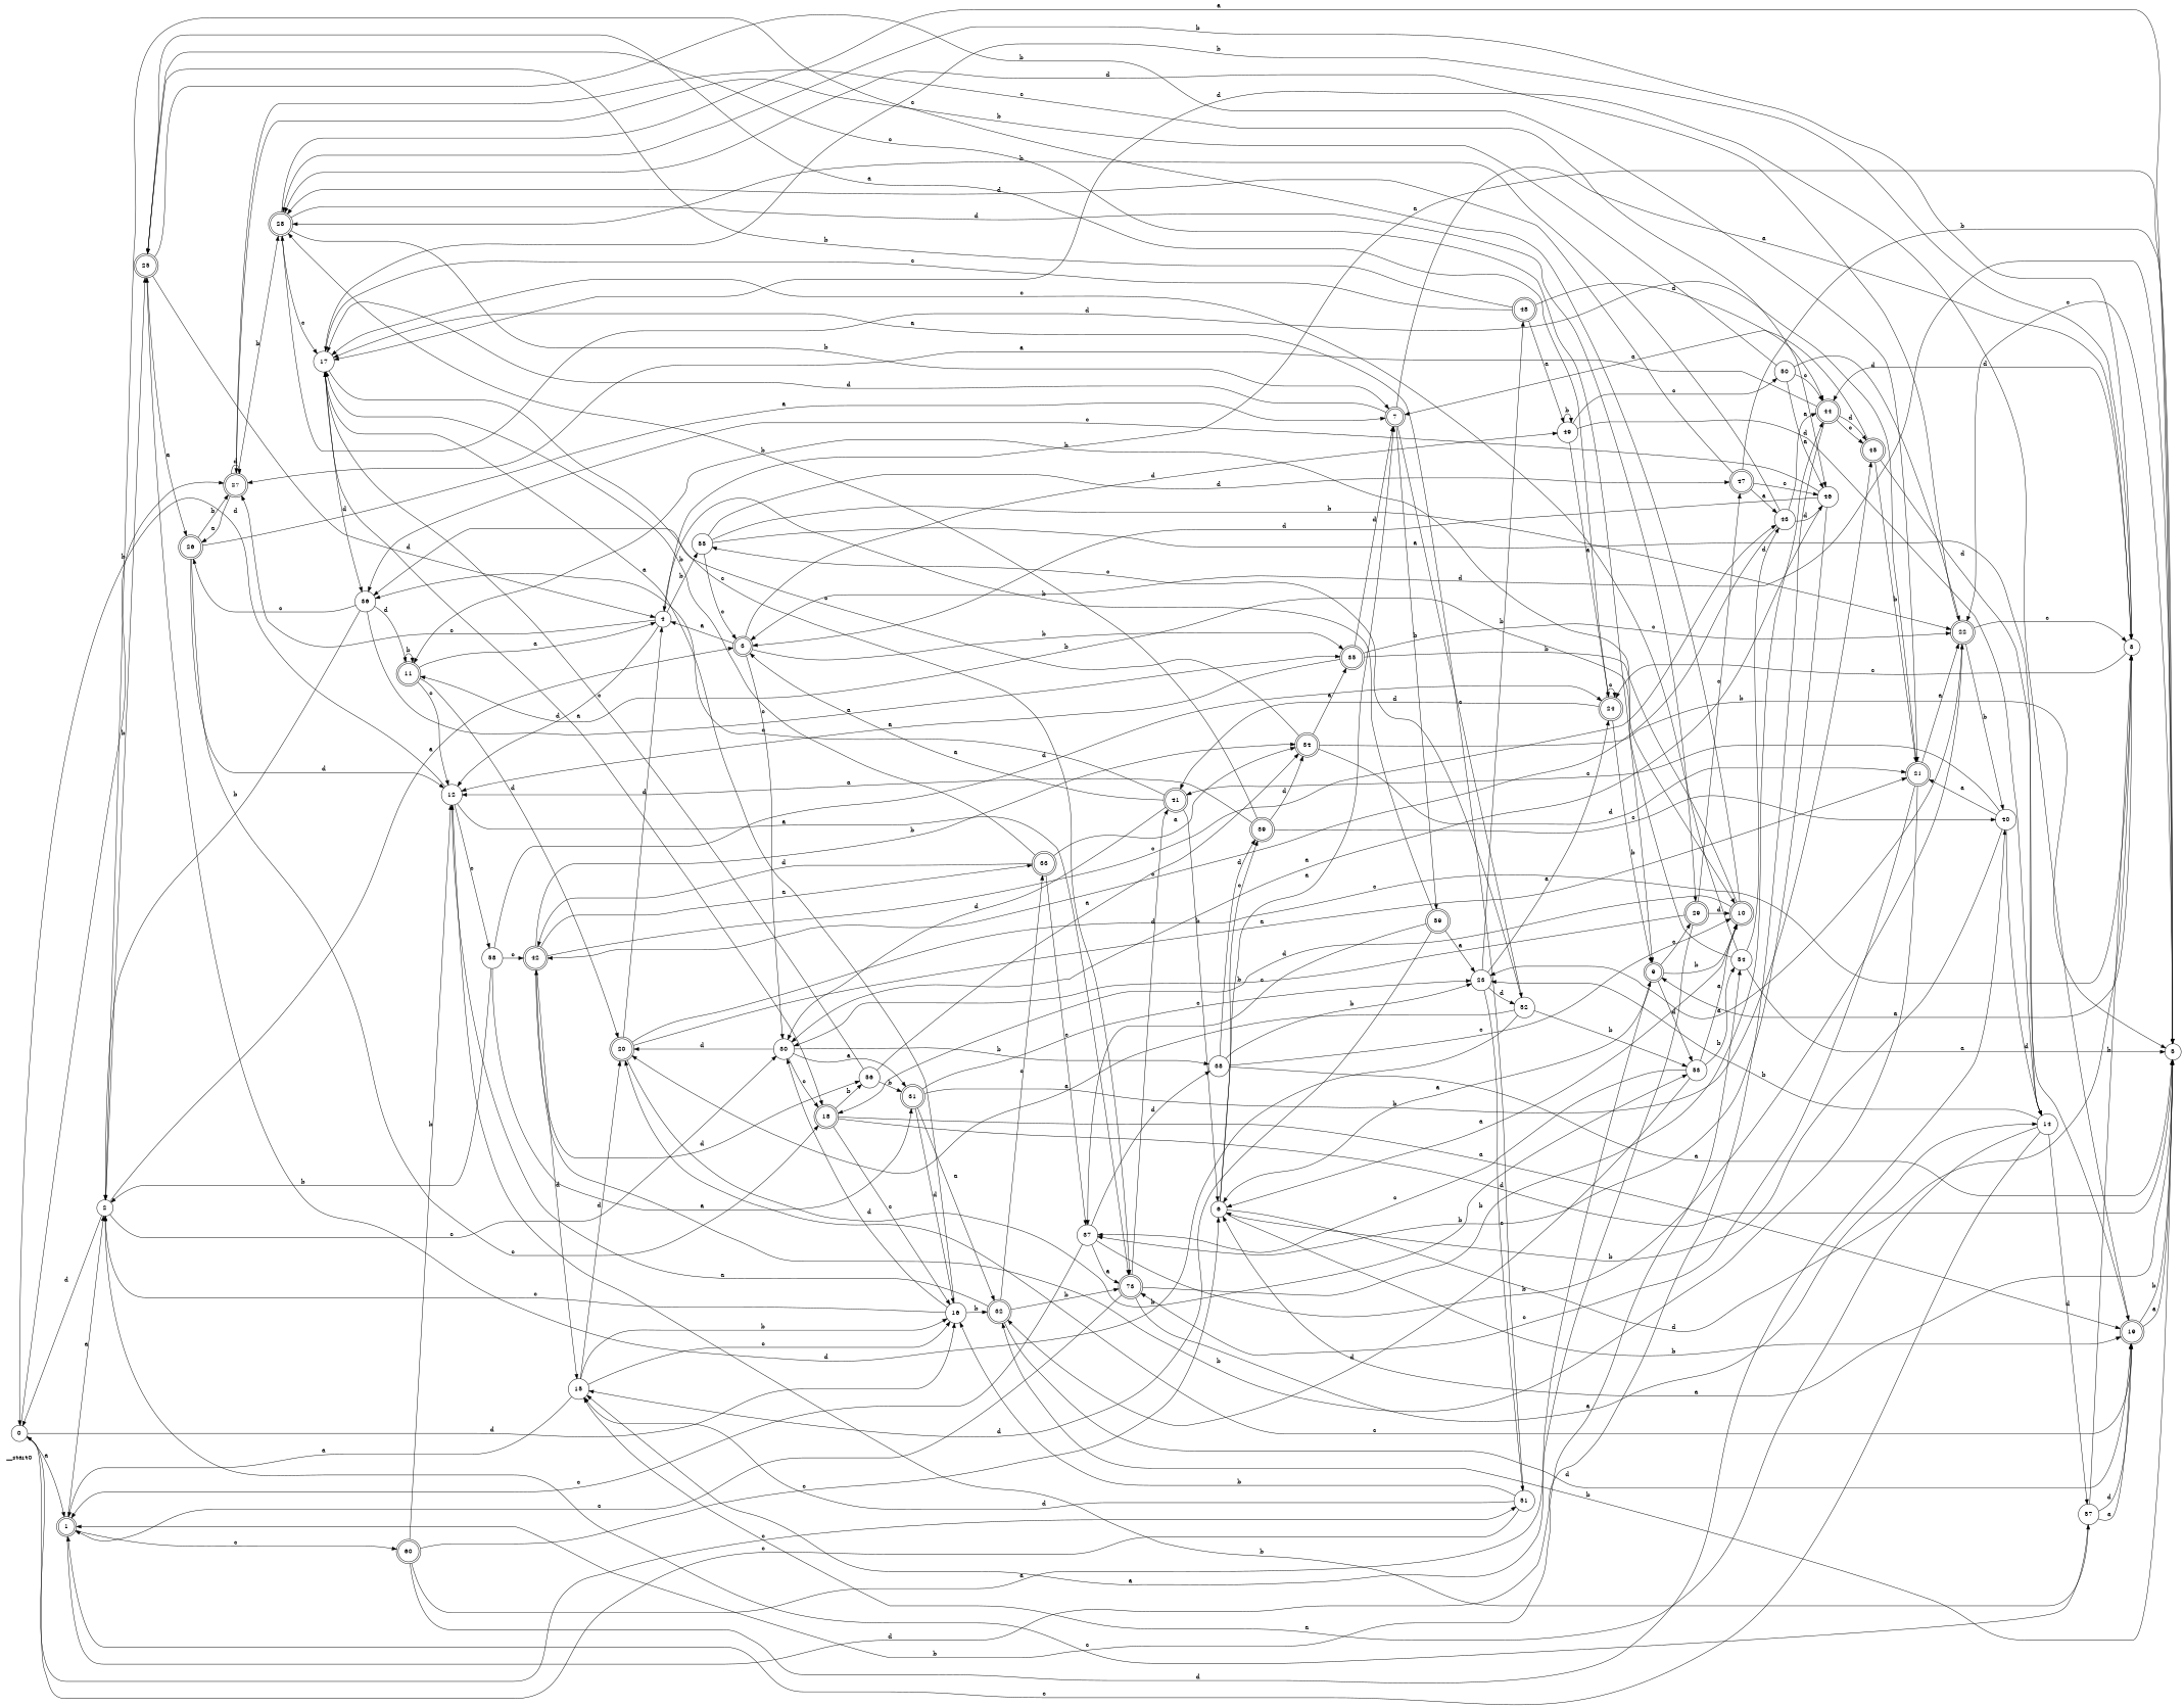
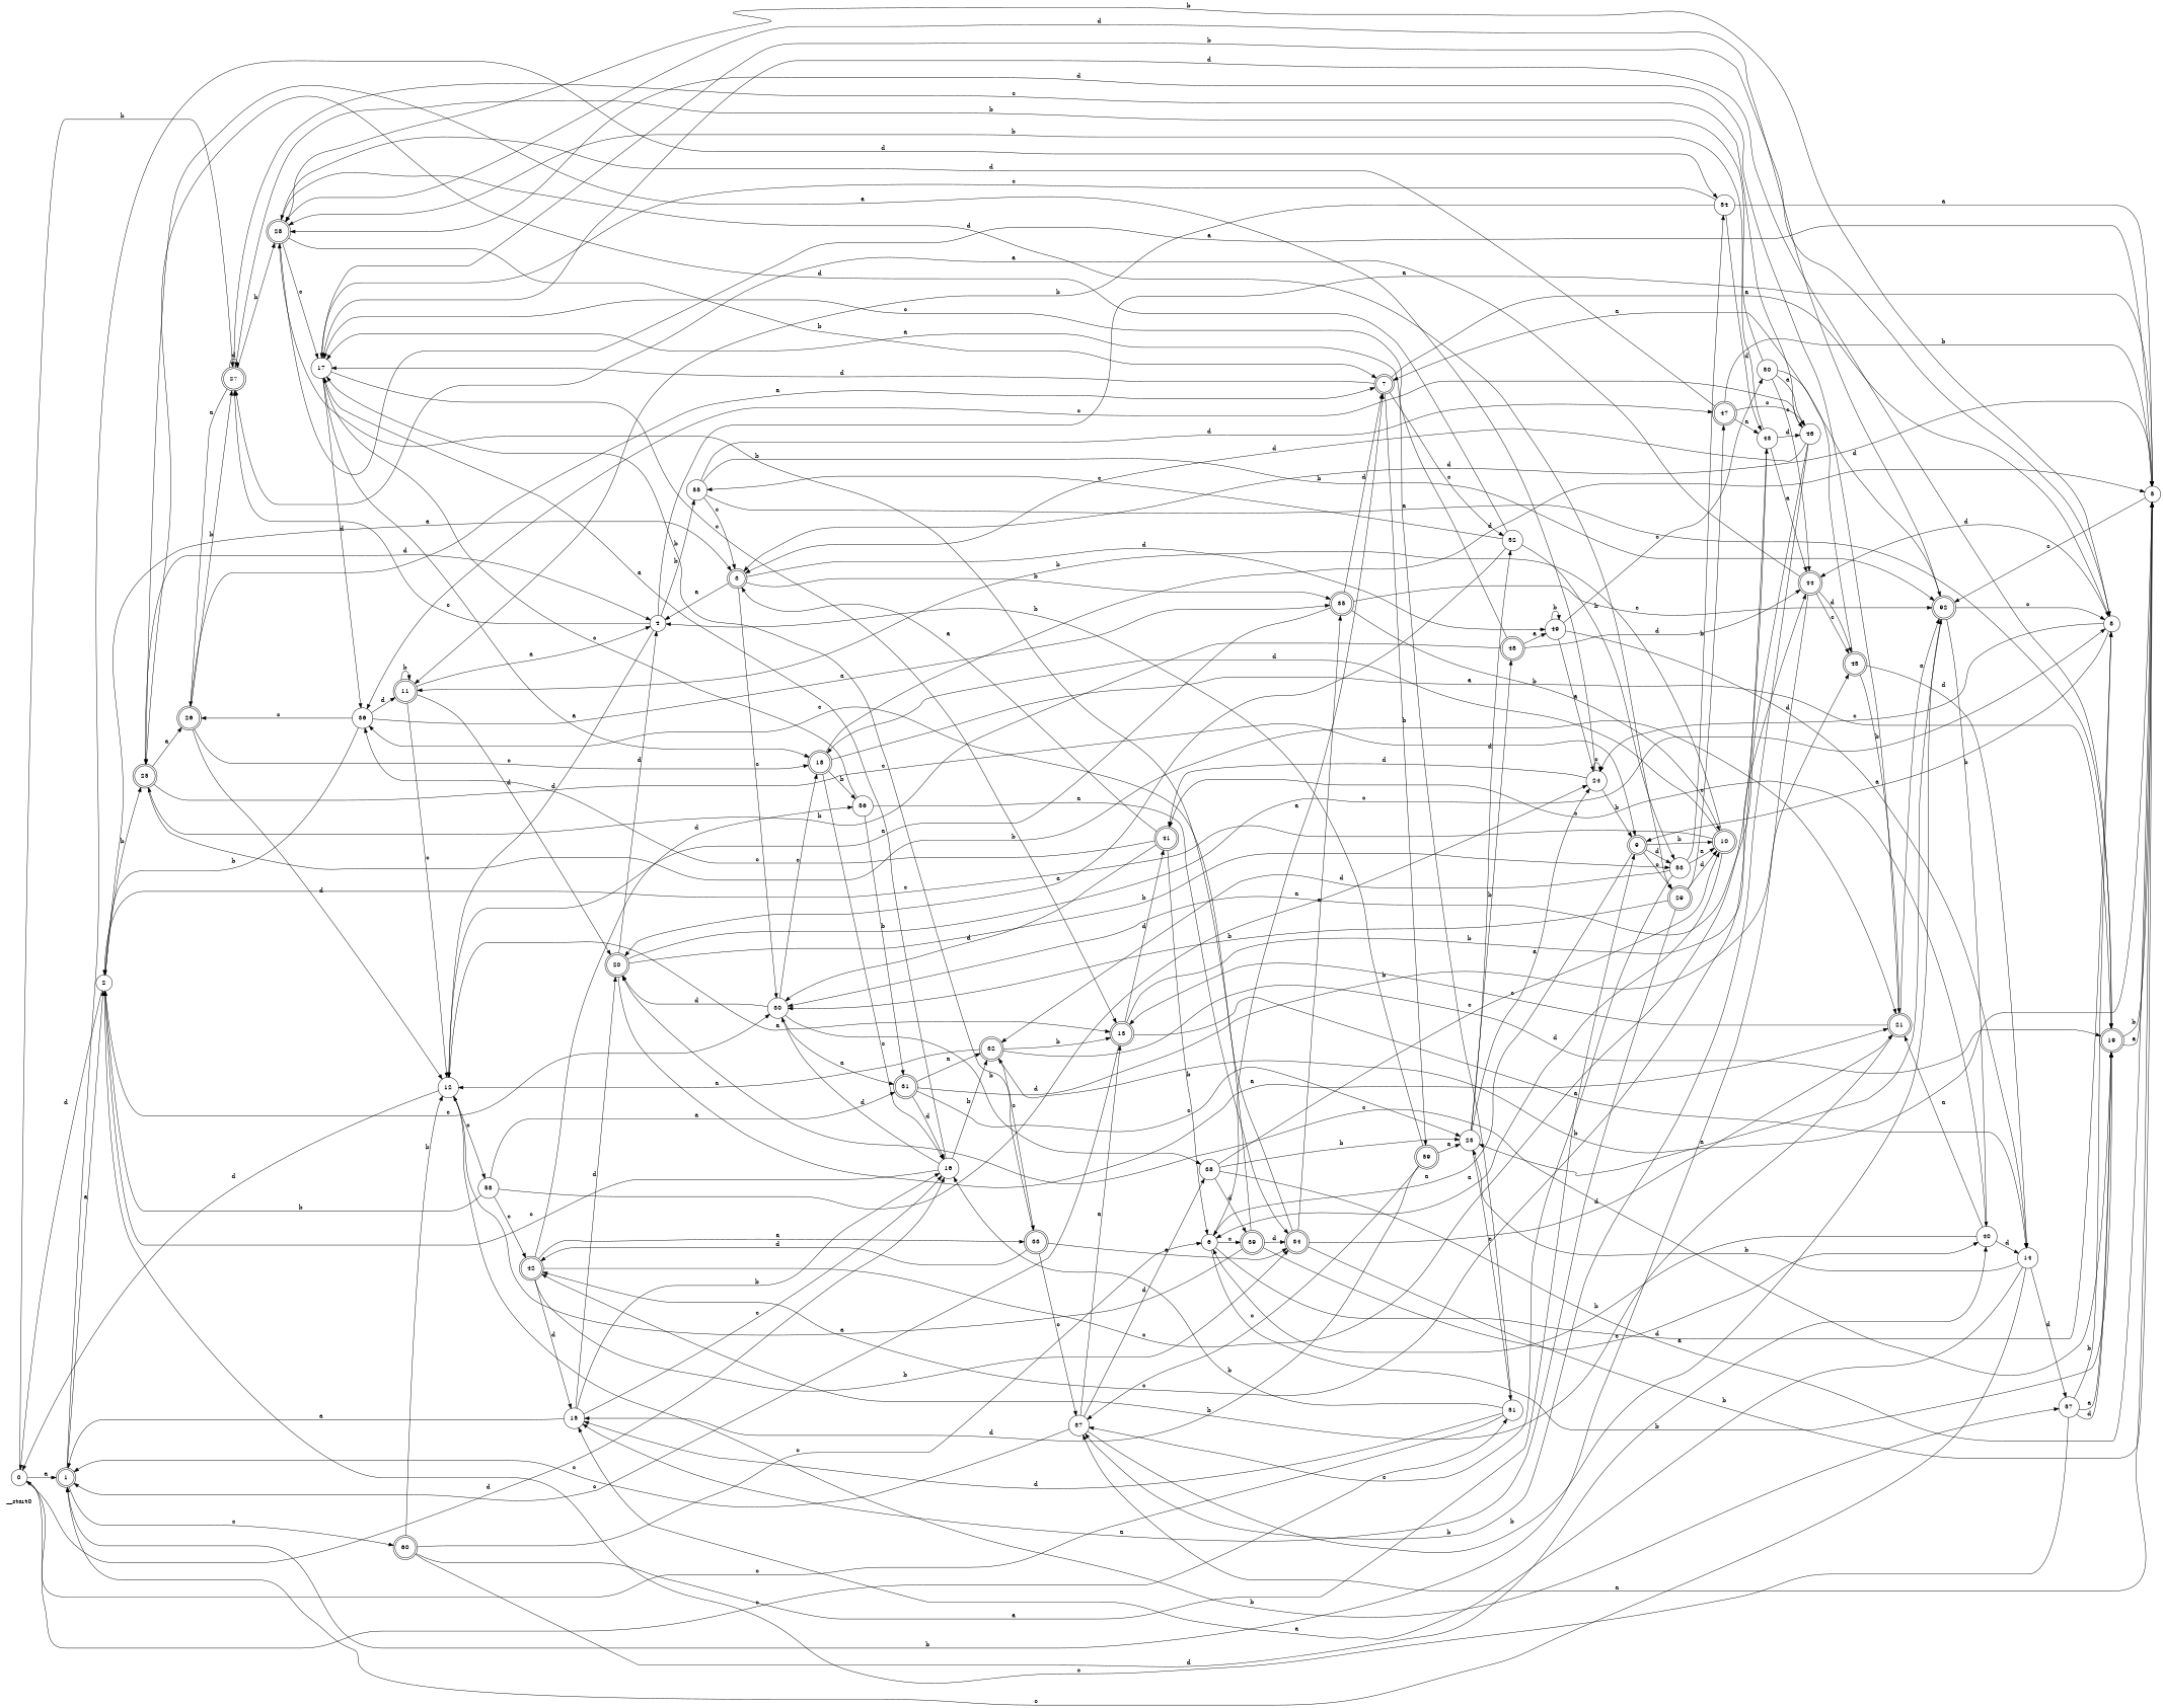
  digraph {
    fontname="DejaVu Serif"
    rankdir=LR
    node [fontname="DejaVu Serif" shape=doublecircle color=black fillcolor=white style="rounded,filled"]
    edge [fontname="DejaVu Serif"]
    __start0 [shape=none color="" fillcolor="" style=""]
    n2 [label=0 shape=circle style=filled]
    n3 [label=1]
    n4 [label=16 shape=circle style=filled]
    n5 [label=27]
    n6 [label=51 shape=circle style=filled]
    n7 [label=2 shape=circle style=filled]
    n8 [label=54 shape=circle style=filled]
    n9 [label=60]
    n10 [label=30 shape=circle style=filled]
    n11 [label=32]
    n12 [label=17 shape=circle style=filled]
    n13 [label=28]
    n14 [label=26]
    n15 [label=46 shape=circle style=filled]
    n16 [label=15 shape=circle style=filled]
    n17 [label=3]
    n18 [label=25]
    n19 [label=36 shape=circle style=filled]
    n20 [label=35]
    n21 [label=11]
    n22 [label=5 shape=circle style=filled]
    n23 [label=43 shape=circle style=filled]
    n24 [label=12 shape=circle style=filled]
    n25 [label=6 shape=circle style=filled]
    n26 [label=9]
    n27 [label=40 shape=circle style=filled]
    n28 [label=4 shape=circle style=filled]
    n29 [label=49 shape=circle style=filled]
    n30 [label=21]
    n31 [label=18]
    n32 [label=20]
    n33 [label=31]
    n34 [label=38 shape=circle style=filled]
    n35 [label=55 shape=circle style=filled]
-   n36 [label=22]
+   n36 [label=92]
    n37 [label=7]
    n38 [label=10]
-   n39 [label=24]
+   n39 [label=24 shape=circle]
    n40 [label=14 shape=circle style=filled]
    n41 [label=50 shape=circle style=filled]
-   n42 [label=73]
+   n42 [label=13]
    n43 [label=57 shape=circle style=filled]
    n44 [label=58 shape=circle style=filled]
    n45 [label=19]
    n46 [label=47]
    n47 [label=8 shape=circle style=filled]
    n48 [label=39]
    n49 [label=23 shape=circle style=filled]
    n50 [label=33]
    n51 [label=52 shape=circle style=filled]
    n52 [label=59]
    n53 [label=44]
    n54 [label=34]
    n55 [label=53 shape=circle style=filled]
    n56 [label=37 shape=circle style=filled]
    n57 [label=29]
    n58 [label=41]
    n59 [label=45]
    n60 [label=56 shape=circle style=filled]
    n61 [label=42]
    n62 [label=48]
    n2 -> n3 [label=a]
    n2 -> n4 [label=d]
    n2 -> n5 [label=b]
    n2 -> n6 [label=c]
    n3 -> n7 [label=a]
    n3 -> n8 [label=d]
    n3 -> n9 [label=c]
    n4 -> n7 [label=c]
    n4 -> n10 [label=d]
    n4 -> n11 [label=b]
    n4 -> n12 [label=a]
    n5 -> n5 [label=d]
    n5 -> n13 [label=b]
    n5 -> n14 [label=a]
    n5 -> n15 [label=c]
    n6 -> n2 [label=c]
    n6 -> n4 [label=b]
    n6 -> n12 [label=a]
    n6 -> n16 [label=d]
    n7 -> n2 [label=d]
    n7 -> n10 [label=c]
    n7 -> n17 [label=a]
    n7 -> n18 [label=b]
    n8 -> n12 [label=c]
    n8 -> n21 [label=b]
    n8 -> n22 [label=a]
    n8 -> n23 [label=d]
    n9 -> n24 [label=b]
    n9 -> n25 [label=c]
    n9 -> n26 [label=a]
    n9 -> n27 [label=d]
    n10 -> n31 [label=c]
    n10 -> n32 [label=d]
    n10 -> n33 [label=a]
    n10 -> n34 [label=b]
    n11 -> n24 [label=a]
    n11 -> n42 [label=b]
    n11 -> n45 [label=d]
    n11 -> n50 [label=c]
    n12 -> n19 [label=d]
    n12 -> n31 [label=a]
    n12 -> n42 [label=c]
    n12 -> n47 [label=b]
    n13 -> n12 [label=c]
    n13 -> n22 [label=a]
    n13 -> n37 [label=b]
    n13 -> n57 [label=d]
    n14 -> n5 [label=b]
    n14 -> n24 [label=d]
    n14 -> n31 [label=c]
    n14 -> n37 [label=a]
    n15 -> n10 [label=a]
    n15 -> n17 [label=d]
    n15 -> n19 [label=c]
    n15 -> n56 [label=b]
    n16 -> n3 [label=a]
    n16 -> n4 [label=b]
    n16 -> n4 [label=c]
    n16 -> n32 [label=d]
    n17 -> n10 [label=c]
    n17 -> n20 [label=b]
    n17 -> n28 [label=a]
    n17 -> n29 [label=d]
    n18 -> n14 [label=a]
    n18 -> n26 [label=c]
    n18 -> n28 [label=d]
    n18 -> n30 [label=b]
    n19 -> n7 [label=b]
    n19 -> n14 [label=c]
    n19 -> n20 [label=a]
    n19 -> n21 [label=d]
    n20 -> n24 [label=a]
    n20 -> n36 [label=c]
    n20 -> n37 [label=d]
    n20 -> n38 [label=b]
    n21 -> n21 [label=b]
    n21 -> n24 [label=c]
    n21 -> n28 [label=a]
    n21 -> n32 [label=d]
    n22 -> n11 [label=b]
    n22 -> n17 [label=d]
-   n22 -> n25 [label=a]
+   n22 -> n56 [label=a]
    n22 -> n36 [label=c]
    n23 -> n13 [label=b]
    n23 -> n15 [label=d]
    n23 -> n53 [label=a]
    n23 -> n61 [label=c]
    n24 -> n2 [label=d]
    n24 -> n42 [label=a]
    n24 -> n43 [label=b]
    n24 -> n44 [label=c]
    n25 -> n37 [label=a]
    n25 -> n45 [label=b]
    n25 -> n47 [label=d]
    n25 -> n48 [label=c]
    n26 -> n25 [label=a]
    n26 -> n38 [label=b]
    n26 -> n55 [label=d]
    n26 -> n57 [label=c]
    n27 -> n25 [label=b]
    n27 -> n30 [label=a]
    n27 -> n40 [label=d]
    n27 -> n58 [label=c]
    n28 -> n5 [label=c]
    n28 -> n22 [label=a]
    n28 -> n24 [label=d]
    n28 -> n35 [label=b]
    n29 -> n29 [label=b]
    n29 -> n39 [label=a]
    n29 -> n40 [label=d]
    n29 -> n41 [label=c]
    n30 -> n13 [label=d]
    n30 -> n36 [label=a]
    n30 -> n42 [label=c]
    n30 -> n61 [label=b]
    n31 -> n4 [label=c]
    n31 -> n22 [label=d]
    n31 -> n45 [label=a]
    n31 -> n60 [label=b]
    n32 -> n28 [label=d]
    n32 -> n30 [label=a]
    n32 -> n47 [label=c]
    n32 -> n55 [label=b]
    n33 -> n4 [label=d]
    n33 -> n11 [label=a]
    n33 -> n49 [label=c]
    n33 -> n59 [label=b]
    n34 -> n22 [label=a]
    n34 -> n38 [label=c]
    n34 -> n48 [label=d]
    n34 -> n49 [label=b]
    n35 -> n17 [label=c]
    n35 -> n36 [label=b]
    n35 -> n45 [label=a]
    n35 -> n46 [label=d]
    n36 -> n13 [label=d]
    n36 -> n27 [label=b]
    n36 -> n47 [label=c]
    n36 -> n49 [label=a]
    n37 -> n12 [label=d]
    n37 -> n47 [label=a]
    n37 -> n51 [label=c]
    n37 -> n52 [label=b]
    n38 -> n7 [label=c]
    n38 -> n21 [label=b]
    n38 -> n25 [label=a]
    n38 -> n31 [label=d]
    n39 -> n18 [label=a]
    n39 -> n26 [label=b]
    n39 -> n39 [label=c]
    n39 -> n58 [label=d]
    n40 -> n3 [label=c]
    n40 -> n16 [label=a]
    n40 -> n43 [label=d]
    n40 -> n49 [label=b]
    n41 -> n5 [label=b]
    n41 -> n15 [label=a]
    n41 -> n36 [label=d]
    n41 -> n53 [label=c]
    n42 -> n3 [label=c]
    n42 -> n40 [label=a]
    n42 -> n53 [label=b]
    n42 -> n58 [label=d]
    n43 -> n7 [label=c]
    n43 -> n45 [label=a]
    n43 -> n45 [label=d]
    n43 -> n47 [label=b]
    n44 -> n7 [label=b]
    n44 -> n33 [label=a]
    n44 -> n39 [label=d]
    n44 -> n61 [label=c]
    n45 -> n12 [label=d]
    n45 -> n22 [label=a]
    n45 -> n22 [label=b]
    n45 -> n32 [label=c]
    n46 -> n13 [label=d]
    n46 -> n15 [label=c]
    n46 -> n22 [label=b]
    n46 -> n23 [label=a]
    n47 -> n13 [label=b]
    n47 -> n26 [label=a]
    n47 -> n39 [label=c]
    n47 -> n53 [label=d]
    n48 -> n13 [label=b]
    n48 -> n24 [label=a]
    n48 -> n27 [label=c]
    n48 -> n54 [label=d]
    n49 -> n6 [label=c]
    n49 -> n39 [label=a]
    n49 -> n51 [label=d]
    n49 -> n62 [label=b]
    n50 -> n12 [label=b]
    n50 -> n54 [label=a]
    n50 -> n56 [label=c]
    n50 -> n61 [label=d]
    n51 -> n18 [label=d]
    n51 -> n32 [label=a]
    n51 -> n35 [label=c]
    n51 -> n55 [label=b]
    n52 -> n16 [label=d]
    n52 -> n28 [label=b]
    n52 -> n49 [label=a]
    n52 -> n56 [label=c]
    n53 -> n3 [label=b]
    n53 -> n5 [label=a]
    n53 -> n59 [label=c]
    n53 -> n59 [label=d]
    n54 -> n19 [label=c]
    n54 -> n20 [label=a]
    n54 -> n22 [label=b]
    n54 -> n30 [label=d]
    n55 -> n8 [label=b]
    n55 -> n11 [label=d]
    n55 -> n38 [label=a]
    n55 -> n56 [label=c]
    n56 -> n3 [label=c]
    n56 -> n34 [label=d]
    n56 -> n36 [label=b]
    n56 -> n42 [label=a]
    n57 -> n10 [label=b]
    n57 -> n16 [label=a]
    n57 -> n38 [label=d]
    n57 -> n46 [label=c]
    n58 -> n10 [label=d]
    n58 -> n17 [label=a]
    n58 -> n19 [label=c]
    n58 -> n25 [label=b]
    n59 -> n30 [label=b]
    n59 -> n37 [label=a]
    n59 -> n40 [label=d]
    n60 -> n12 [label=c]
    n60 -> n33 [label=b]
    n60 -> n54 [label=a]
    n61 -> n16 [label=d]
    n61 -> n23 [label=c]
    n61 -> n50 [label=a]
    n61 -> n54 [label=b]
    n61 -> n60 [label=d]
    n62 -> n12 [label=c]
    n62 -> n18 [label=b]
    n62 -> n29 [label=a]
    n62 -> n53 [label=d]
  }
